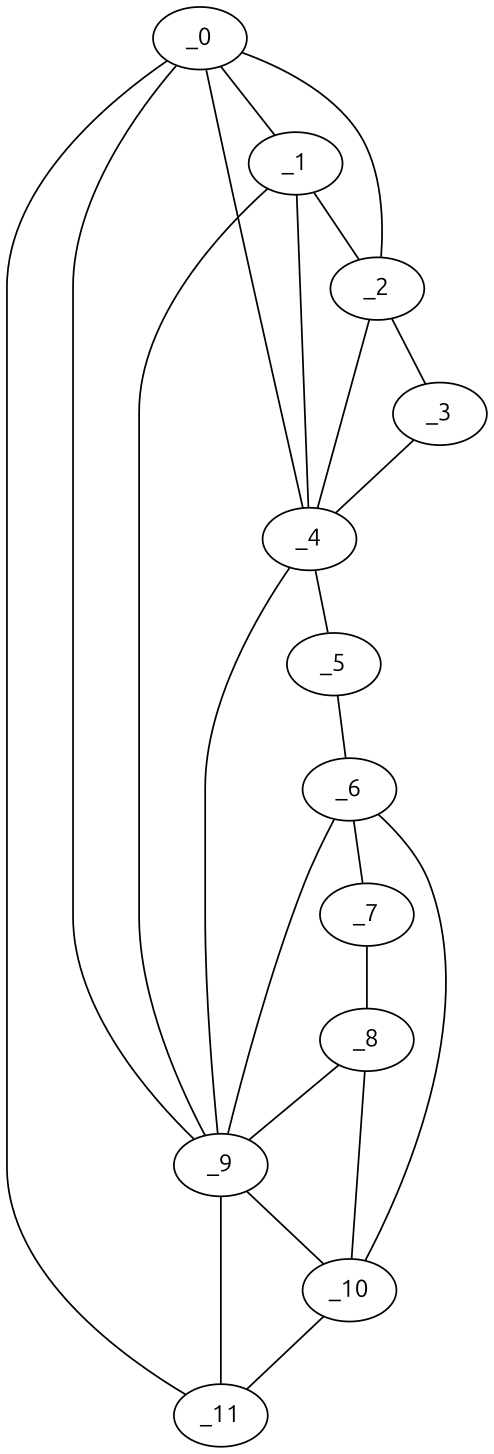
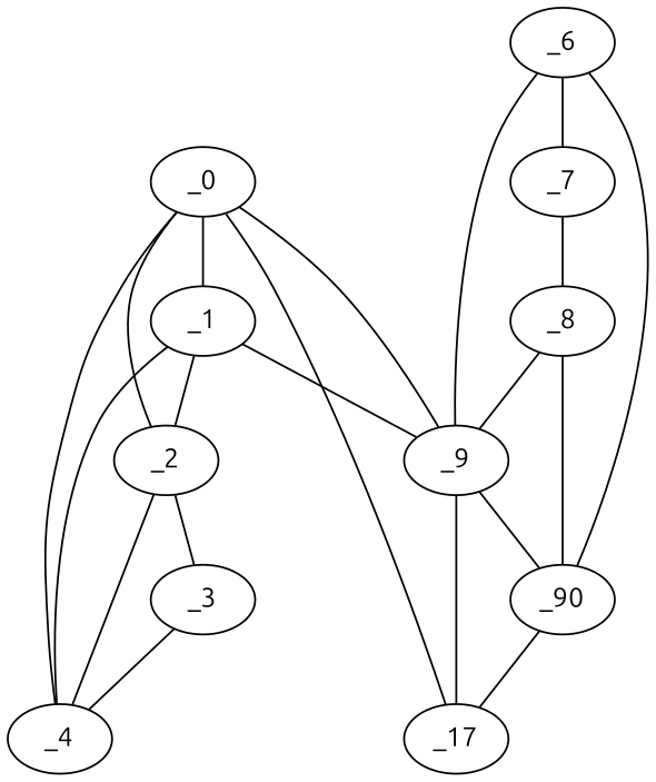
  graph {
    fontname=Ubuntu
    node [fontname=Ubuntu x=127]
    edge [fontname=Ubuntu valence=2]
    _0 [x=2 y=60]
    _1 [x=7 y=59]
    _2 [x=19 y=51]
    _9 [x=123 y=63]
-   _11 [y=64]
+   _11 [y=64 label=_17]
    _4 [x=36 y=44]
    _3 [x=27 y=46]
-   _10 [y=57]
-   _5 [x=92 y=39]
+   _10 [y=57 label=_90]
    _6 [x=102 y=41]
    _7 [x=110 y=45]
    _8 [x=115 y=47]
    _0 -- _1
    _0 -- _2
    _0 -- _9
    _0 -- _11 [valence=1]
    _0 -- _4 [valence=1]
    _1 -- _2
    _1 -- _9
    _1 -- _4
    _2 -- _4
    _2 -- _3
    _9 -- _11
    _9 -- _10
-   _4 -- _9 [valence=1]
-   _4 -- _5 [valence=1]
    _3 -- _4 [valence=1]
    _10 -- _11 [valence=1]
-   _5 -- _6 [valence=1]
    _6 -- _9
    _6 -- _10 [valence=1]
    _6 -- _7
    _7 -- _8
    _8 -- _9
    _8 -- _10 [valence=1]
  }
